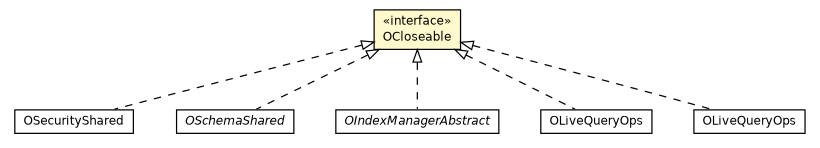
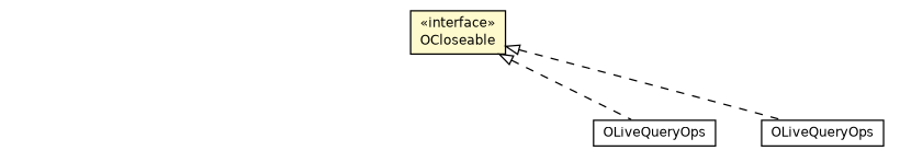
  digraph {
    nodesep=0.25
    ranksep=0.5
    node [fontcolor=black fontname=Helvetica fontsize=10.0 shape=plaintext]
    edge [arrowtail=empty dir=back fontname=Helvetica fontsize=10 headport=p labelfontname=Helvetica labelfontsize=10 style=dashed tailport=p]
    n1 [label=<<table title="com.orientechnologies.common.concur.resource.OCloseable" border="0" cellborder="1" cellspacing="0" cellpadding="2" port="p" bgcolor="lemonChiffon" href="./OCloseable.html"> 		<tr><td><table border="0" cellspacing="0" cellpadding="1"> <tr><td align="center" balign="center"> &#171;interface&#187; </td></tr> <tr><td align="center" balign="center"> OCloseable </td></tr> 		</table></td></tr> 		</table>>]
-   n2 [label=<<table title="com.orientechnologies.orient.core.metadata.security.OSecurityShared" border="0" cellborder="1" cellspacing="0" cellpadding="2" port="p" href="../../../orient/core/metadata/security/OSecurityShared.html"> 		<tr><td><table border="0" cellspacing="0" cellpadding="1"> <tr><td align="center" balign="center"> OSecurityShared </td></tr> 		</table></td></tr> 		</table>>]
-   n3 [label=<<table title="com.orientechnologies.orient.core.metadata.schema.OSchemaShared" border="0" cellborder="1" cellspacing="0" cellpadding="2" port="p" href="../../../orient/core/metadata/schema/OSchemaShared.html"> 		<tr><td><table border="0" cellspacing="0" cellpadding="1"> <tr><td align="center" balign="center"><font face="Helvetica-Oblique"> OSchemaShared </font></td></tr> 		</table></td></tr> 		</table>>]
-   n4 [label=<<table title="com.orientechnologies.orient.core.index.OIndexManagerAbstract" border="0" cellborder="1" cellspacing="0" cellpadding="2" port="p" href="../../../orient/core/index/OIndexManagerAbstract.html"> 		<tr><td><table border="0" cellspacing="0" cellpadding="1"> <tr><td align="center" balign="center"><font face="Helvetica-Oblique"> OIndexManagerAbstract </font></td></tr> 		</table></td></tr> 		</table>>]
    n5 [label=<<table title="com.orientechnologies.orient.core.query.live.OLiveQueryHook.OLiveQueryOps" border="0" cellborder="1" cellspacing="0" cellpadding="2" port="p" href="../../../orient/core/query/live/OLiveQueryHook.OLiveQueryOps.html"> 		<tr><td><table border="0" cellspacing="0" cellpadding="1"> <tr><td align="center" balign="center"> OLiveQueryOps </td></tr> 		</table></td></tr> 		</table>>]
    n6 [label=<<table title="com.orientechnologies.orient.core.query.live.OLiveQueryHookV2.OLiveQueryOps" border="0" cellborder="1" cellspacing="0" cellpadding="2" port="p" href="../../../orient/core/query/live/OLiveQueryHookV2.OLiveQueryOps.html"> 		<tr><td><table border="0" cellspacing="0" cellpadding="1"> <tr><td align="center" balign="center"> OLiveQueryOps </td></tr> 		</table></td></tr> 		</table>>]
-   n1 -> n2
-   n1 -> n3
-   n1 -> n4
    n1 -> n5
    n1 -> n6
  }
